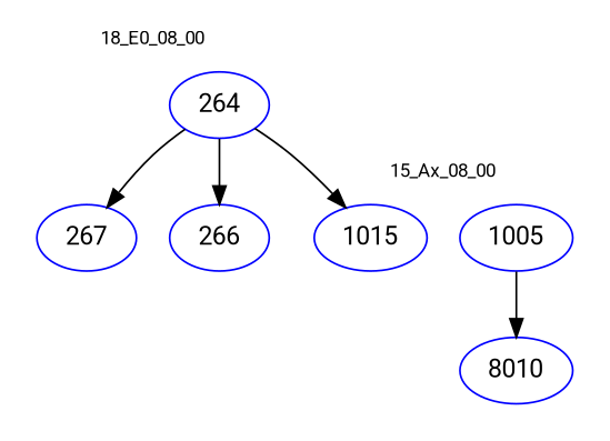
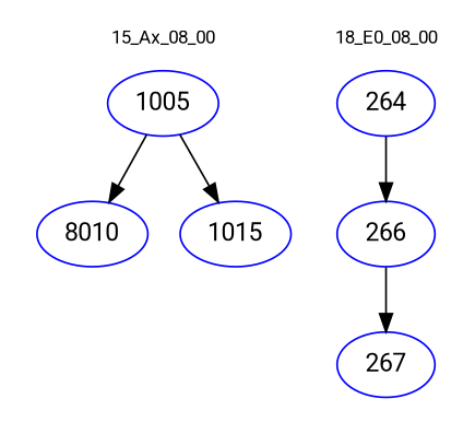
  digraph {
    fontname=Roboto
    node [color=blue fontname=Roboto]
    edge [color=black fontname=Roboto]
    n1 [label=1005]
    n2 [label=8010]
    n3 [label=1015]
    n4 [label=264]
    n5 [label=267]
    n6 [label=266]
    subgraph cluster_1 {
      color=white
      fontsize=10
      label="15_Ax_08_00"
      n1
      n2
      n3
    }
    subgraph cluster_2 {
      color=white
      fontsize=10
      label="18_E0_08_00"
      n4
      n5
      n6
    }
    n1 -> n2
-   n4 -> n3
-   n4 -> n5
+   n1 -> n3
+   n6 -> n5
    n4 -> n6
  }
